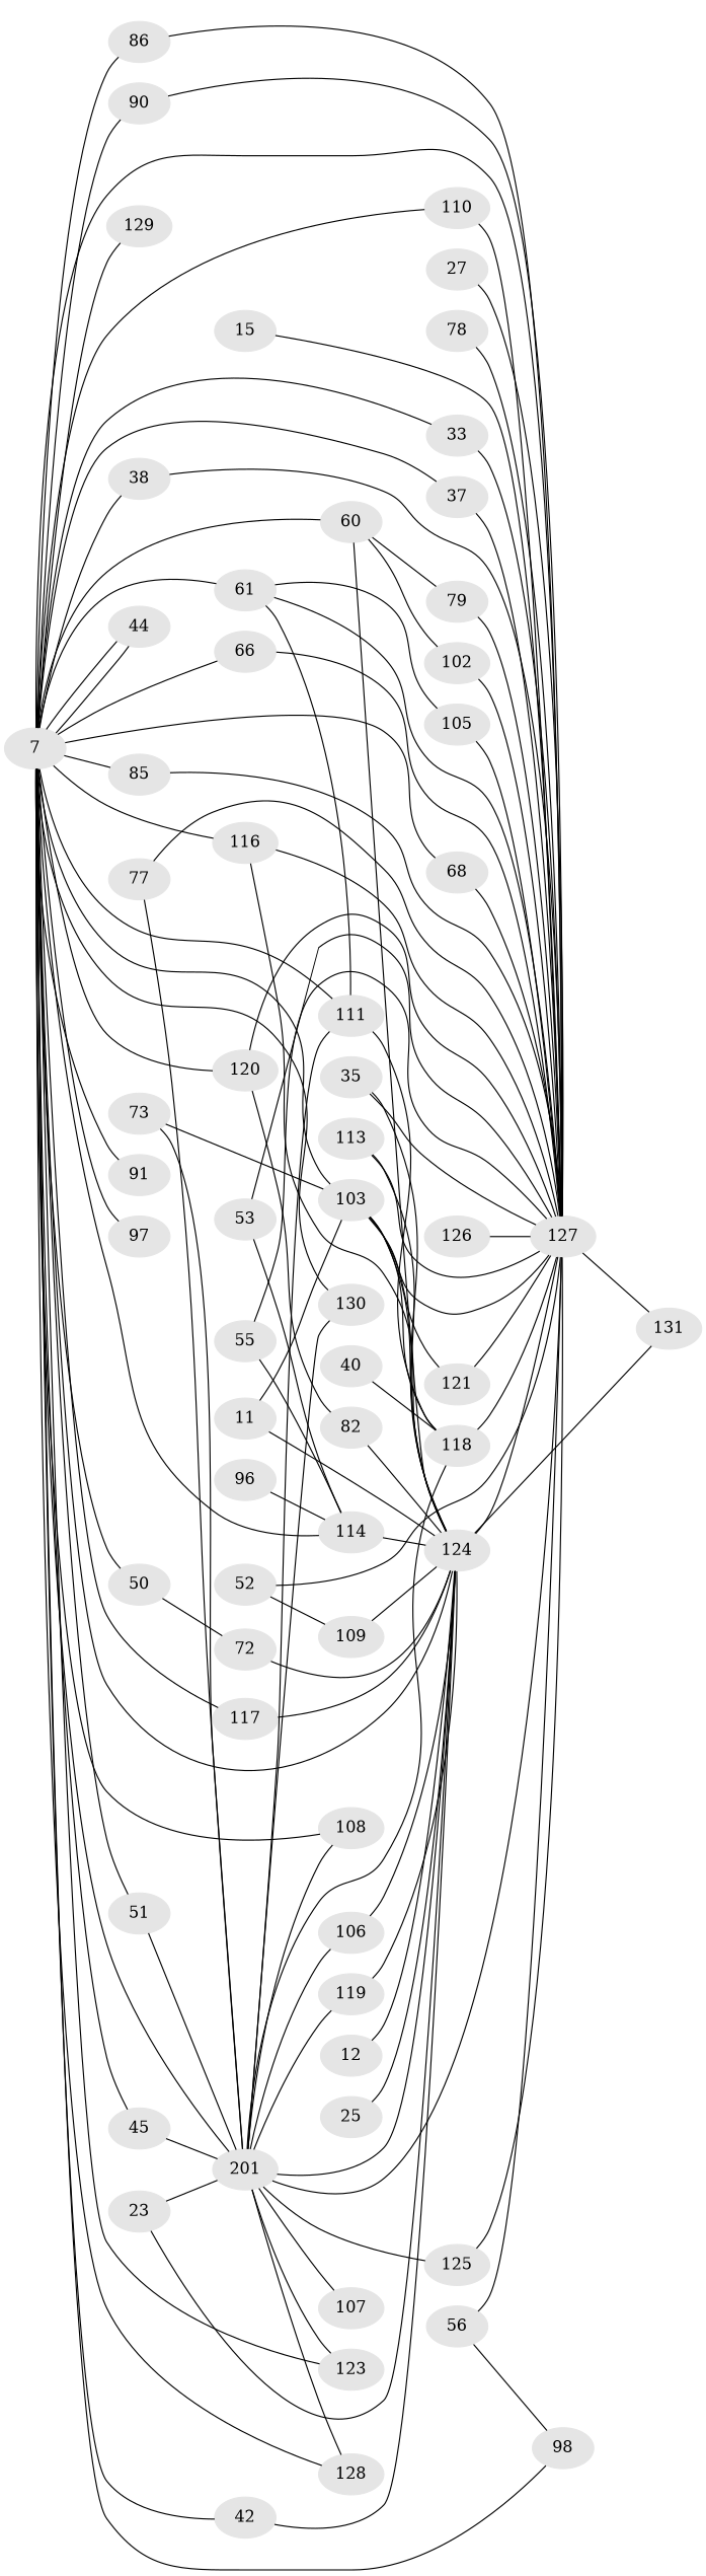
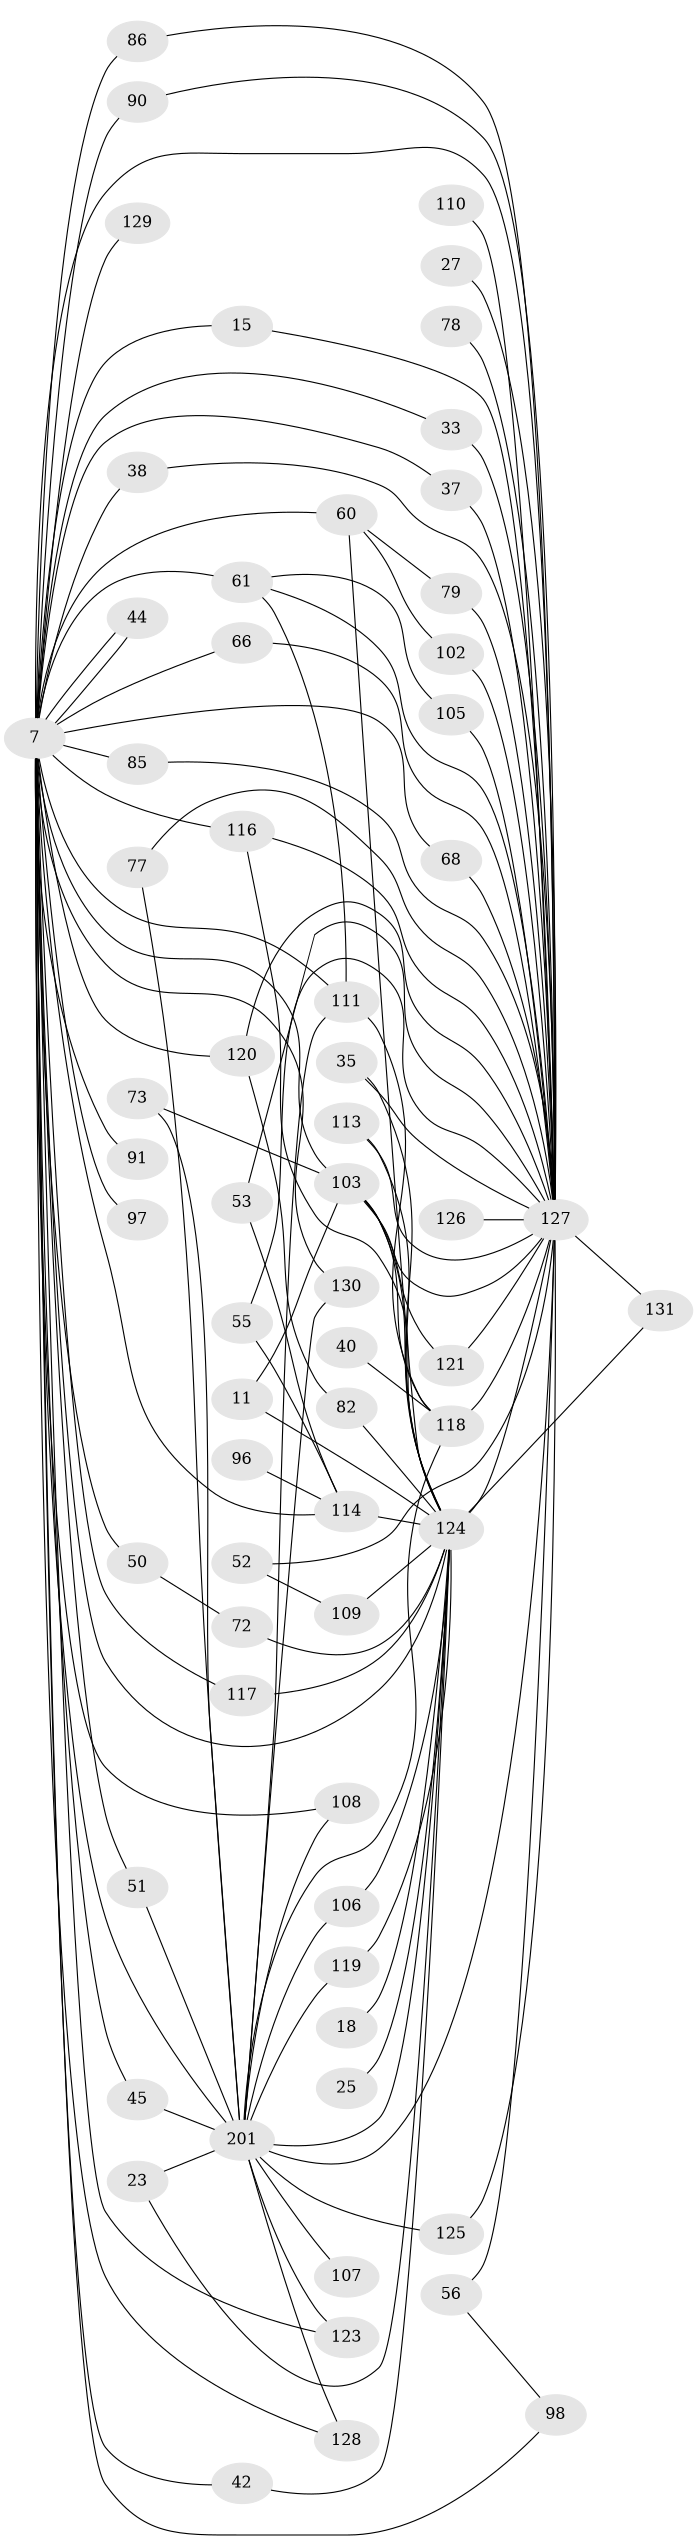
  graph {
    rankdir=LR
    node [color=gray90 style=filled]
    7 [super="+4"]
    15
    33
    37
    38 [super="+30"]
    42
    44
    45
    50
    51
    60 [super="+54"]
    61 [super="+32"]
    66
    68
    85
    86
    90
    91
    97
    98
    n21 [label=201 super="+100"]
    103 [super="+31+88"]
    108
    111 [super="+80+74"]
    114 [super="+81"]
    116 [super="+84+95"]
    117
    120
    123
    124 [super="+122"]
    127 [super="+104+115"]
    128
    129
    130 [super="+18"]
    72
    79
    102
    105
    82
    118 [super="+14+59+87"]
    106
    107
    119
    125 [super="+99+67+112"]
    121
    131
    11
-   12
+   12 [label=18]
    23
    25
    27
    35
    96
    40
    52
    109
    53
    55
    56
    73
    77
    78 [super="+13"]
    110
    113 [super="+43"]
    126
-   7 -- 110
+   7 -- 15
    7 -- 33
    7 -- 37
    7 -- 38 [weight=2]
    7 -- 42
    7 -- 44
    7 -- 44
    7 -- 45
    7 -- 50 [weight=2]
    7 -- 51
    7 -- 60 [weight=2]
    7 -- 61
    7 -- 66
    7 -- 68
    7 -- 85
    7 -- 86
    7 -- 90
    7 -- 91 [weight=2]
    7 -- 97 [weight=2]
    7 -- 98
    7 -- n21 [weight=4]
    7 -- 103 [weight=3]
    7 -- 108
    7 -- 111 [weight=3]
    7 -- 114
    7 -- 116 [weight=2]
    7 -- 117
    7 -- 120
    7 -- 123
    7 -- 124 [weight=4]
    7 -- 127 [weight=18]
    7 -- 128
    7 -- 129 [weight=2]
    7 -- 130 [weight=2]
    15 -- 127
    33 -- 127
    37 -- 127
    38 -- 127
    42 -- 124
    45 -- n21
    50 -- 72
    51 -- n21
    60 -- 124
    60 -- 79
    60 -- 102
    61 -- 111
    61 -- 127 [weight=2]
    61 -- 105
    66 -- 127
    68 -- 127
    85 -- 127
    86 -- 127
    90 -- 127
    n21 -- 108
    n21 -- 111
    n21 -- 123
    n21 -- 124 [weight=4]
    n21 -- 127 [weight=15]
    n21 -- 128
    n21 -- 130
    n21 -- 118 [weight=5]
    n21 -- 106
    n21 -- 107 [weight=2]
    n21 -- 119
    n21 -- 125
    103 -- 124 [weight=2]
    103 -- 127
    103 -- 118
    103 -- 121
    111 -- 118
    114 -- 124 [weight=5]
    116 -- 124
    116 -- 127
    117 -- 124
    120 -- 127
    120 -- 82
    124 -- 127 [weight=14]
    124 -- 131
    127 -- 131
    72 -- 124
    79 -- 127
    102 -- 127
    105 -- 127
    82 -- 124
    118 -- 127 [weight=3]
    106 -- 124
    119 -- 124
    125 -- 127 [weight=3]
    121 -- 127
    11 -- 103
    11 -- 124 [weight=3]
    12 -- 124 [weight=2]
    23 -- n21
    23 -- 124
    25 -- 124
    27 -- 127 [weight=2]
    35 -- 124
    35 -- 127
    96 -- 114
    40 -- 118
    52 -- 127 [weight=2]
    52 -- 109
    109 -- 124
    53 -- 114
    53 -- 127
    55 -- 114
    55 -- 127
    56 -- 98
    56 -- 127 [weight=3]
    73 -- n21
    73 -- 103
    77 -- n21 [weight=2]
    77 -- 127
    78 -- 127 [weight=3]
    110 -- 127 [weight=2]
    113 -- 124 [weight=2]
    113 -- 127
    126 -- 127 [weight=2]
  }
